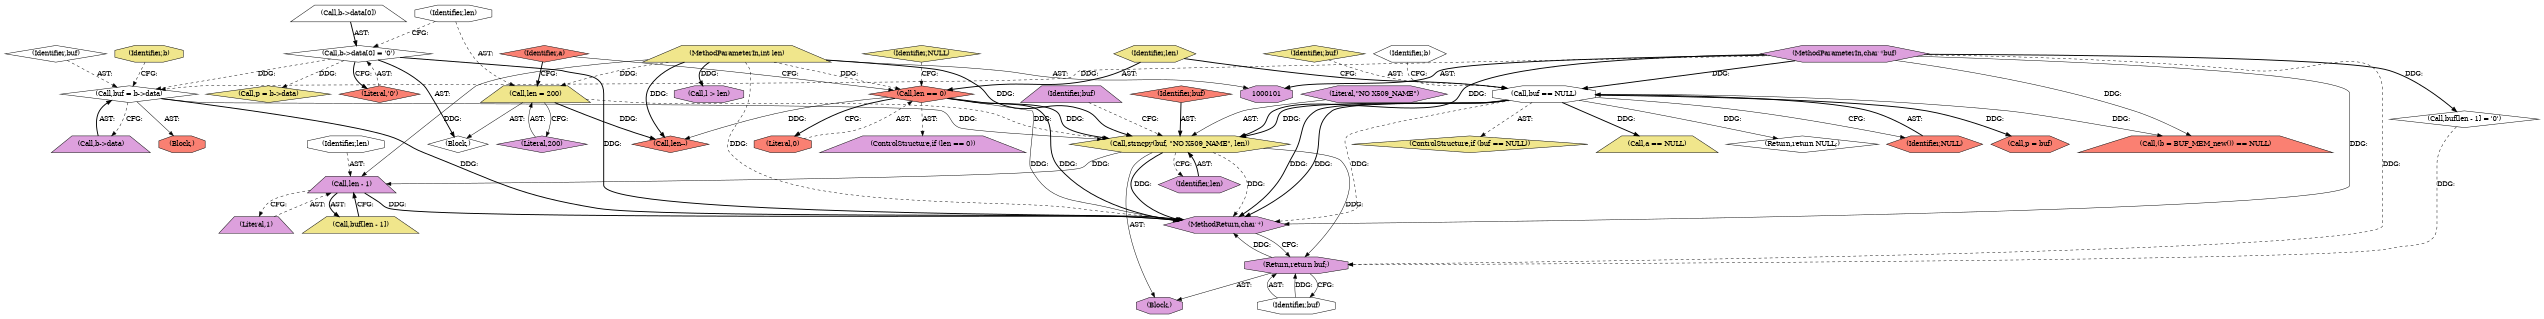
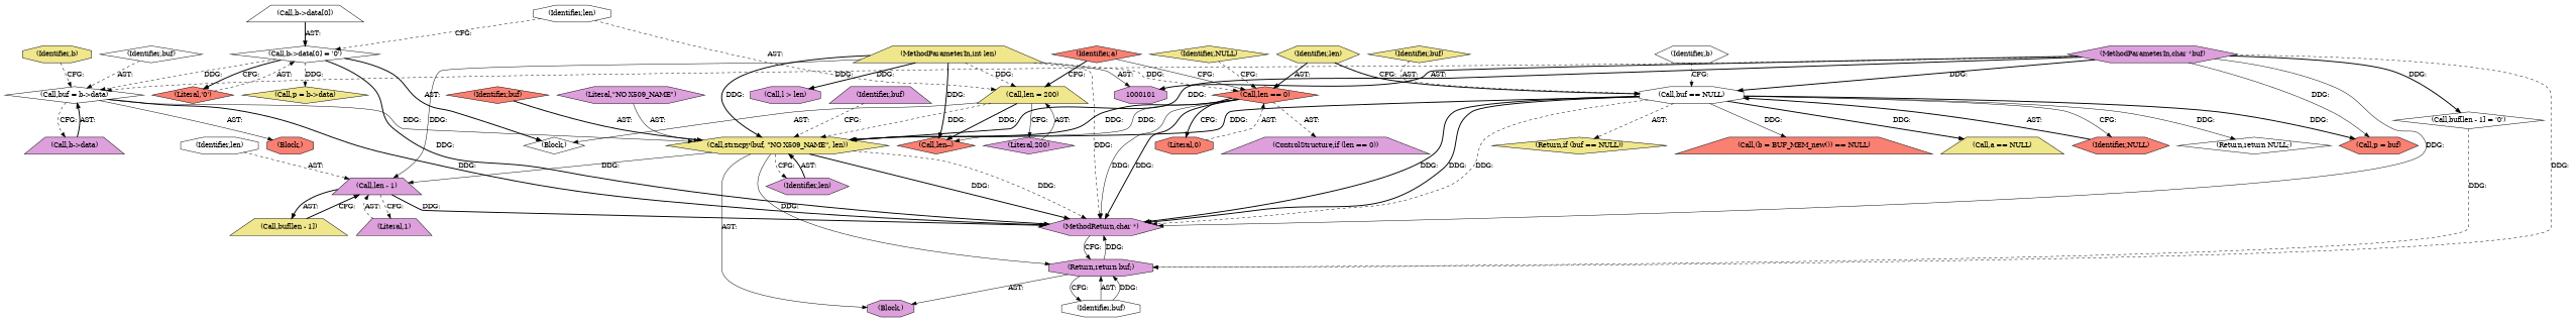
  digraph {
    node [fillcolor=plum shape=diamond style=filled]
    edge [style=bold]
    n1 [fillcolor=khaki label="(Call,strncpy(buf, \"NO X509_NAME\", len))" shape=hexagon]
    n2 [label="(Call,len - 1)" shape=trapezium]
    n3 [label="(Return,return buf;)" shape=octagon]
    n4 [label="(MethodReturn,char *)" shape=hexagon]
    n5 [label="(Identifier,len)" shape=hexagon]
    n6 [label="(Block,)" shape=octagon]
    n7 [label="(Literal,1)" shape=trapezium]
    n8 [fillcolor=khaki label="(Call,buf[len - 1])" shape=trapezium]
    n9 [fillcolor=white label="(Identifier,buf)" shape=octagon]
    n10 [fillcolor=white label="(Call,buf == NULL)" shape=octagon]
-   n11 [fillcolor=khaki label="(ControlStructure,if (buf == NULL))"]
+   n11 [fillcolor=khaki label="(Return,if (buf == NULL))"]
    n12 [fillcolor=salmon label="(Call,(b = BUF_MEM_new()) == NULL)" shape=trapezium]
    n13 [fillcolor=salmon label="(Identifier,NULL)" shape=hexagon]
    n14 [fillcolor=khaki label="(Call,a == NULL)" shape=trapezium]
    n15 [fillcolor=white label="(Return,return NULL;)"]
    n16 [fillcolor=salmon label="(Call,p = buf)" shape=hexagon]
    n17 [label="(MethodParameterIn,char *buf)" shape=hexagon]
    n18 [fillcolor=white label="(Call,buf = b->data)"]
    n19 [fillcolor=white label="(Call,buf[len - 1] = '\0')"]
    1000101 [shape=octagon]
    n21 [fillcolor=salmon label="(Block,)" shape=octagon]
    n22 [label="(Call,b->data)" shape=trapezium]
    n23 [fillcolor=white label="(Call,b->data[0] = '\0')"]
    n24 [fillcolor=salmon label="(Literal,'\0')"]
    n25 [fillcolor=khaki label="(Call,p = b->data)"]
    n26 [fillcolor=white label="(Block,)"]
    n27 [fillcolor=khaki label="(Call,len = 200)" shape=trapezium]
    n28 [fillcolor=salmon label="(Call,len--)"]
    n29 [label="(Literal,200)"]
    n30 [fillcolor=khaki label="(MethodParameterIn,int len)" shape=trapezium]
    n31 [fillcolor=salmon label="(Call,len == 0)"]
    n32 [label="(Call,l > len)" shape=octagon]
    n33 [fillcolor=salmon label="(Literal,0)" shape=octagon]
    n34 [label="(ControlStructure,if (len == 0))" shape=trapezium]
    n35 [label="(Identifier,buf)" shape=trapezium]
    n36 [fillcolor=white label="(Call,b->data[0])" shape=trapezium]
    n37 [fillcolor=khaki label="(Identifier,len)" shape=hexagon]
    n38 [fillcolor=white label="(Identifier,buf)"]
    n39 [fillcolor=salmon label="(Identifier,a)"]
    n40 [fillcolor=white label="(Identifier,len)" shape=octagon]
    n41 [fillcolor=salmon label="(Identifier,buf)"]
    n42 [label="(Literal,\"NO X509_NAME\")" shape=hexagon]
    n43 [fillcolor=khaki label="(Identifier,NULL)"]
    n44 [fillcolor=khaki label="(Identifier,buf)"]
    n45 [fillcolor=khaki label="(Identifier,b)" shape=octagon]
    n46 [fillcolor=white label="(Identifier,len)" shape=octagon]
    n47 [fillcolor=white label="(Identifier,b)" shape=hexagon]
    n1 -> n2 [label="DDG: " style=solid]
    n1 -> n3 [label="DDG: " style=solid]
    n1 -> n4 [label="DDG: " style=dashed]
    n1 -> n4 [label="DDG: "]
    n1 -> n5 [label="CFG: " style=dashed]
    n1 -> n6 [label="AST: " style=solid]
    n2 -> n4 [label="DDG: "]
    n2 -> n7 [label="CFG: " style=dashed]
    n2 -> n8 [label="AST: "]
    n3 -> n4 [label="DDG: " style=solid]
    n3 -> n6 [label="AST: " style=solid]
    n3 -> n9 [label="CFG: " style=solid]
    n4 -> n3 [label="CFG: " style=solid]
    n5 -> n1 [label="AST: "]
    n7 -> n2 [label="AST: " style=dashed]
    n8 -> n2 [label="CFG: "]
    n9 -> n3 [label="AST: " style=solid]
    n9 -> n3 [label="DDG: " style=solid]
    n10 -> n1 [label="DDG: "]
    n10 -> n4 [label="DDG: "]
    n10 -> n4 [label="DDG: "]
    n10 -> n4 [label="DDG: " style=dashed]
    n10 -> n11 [label="AST: " style=dashed]
    n10 -> n12 [label="DDG: " style=solid]
    n10 -> n13 [label="CFG: " style=solid]
    n10 -> n14 [label="DDG: "]
    n10 -> n15 [label="DDG: " style=solid]
    n10 -> n16 [label="DDG: "]
    n13 -> n10 [label="AST: "]
    n17 -> n1 [label="DDG: "]
    n17 -> n3 [label="DDG: " style=dashed]
    n17 -> n4 [label="DDG: " style=solid]
    n17 -> n10 [label="DDG: "]
-   n17 -> n12 [label="DDG: " style=solid]
+   n17 -> n16 [label="DDG: " style=solid]
    n17 -> n18 [label="DDG: " style=dashed]
    n17 -> n19 [label="DDG: "]
    n17 -> 1000101 [label="AST: "]
    n18 -> n1 [label="DDG: " style=solid]
    n18 -> n4 [label="DDG: "]
    n18 -> n21 [label="AST: " style=solid]
    n18 -> n22 [label="CFG: " style=dashed]
    n19 -> n3 [label="DDG: " style=dashed]
    n22 -> n18 [label="AST: "]
    n23 -> n4 [label="DDG: "]
    n23 -> n18 [label="DDG: " style=dashed]
    n23 -> n24 [label="CFG: "]
    n23 -> n25 [label="DDG: " style=dashed]
    n23 -> n26 [label="AST: "]
    n24 -> n23 [label="AST: " style=dashed]
    n27 -> n1 [label="DDG: " style=dashed]
    n27 -> n26 [label="AST: " style=solid]
    n27 -> n28 [label="DDG: "]
    n27 -> n29 [label="CFG: " style=solid]
    n29 -> n27 [label="AST: " style=solid]
    n30 -> n1 [label="DDG: "]
    n30 -> n2 [label="DDG: " style=solid]
    n30 -> n4 [label="DDG: " style=dashed]
    n30 -> 1000101 [label="AST: " style=solid]
    n30 -> n27 [label="DDG: " style=dashed]
    n30 -> n28 [label="DDG: "]
    n30 -> n31 [label="DDG: " style=dashed]
    n30 -> n32 [label="DDG: "]
    n31 -> n1 [label="DDG: "]
    n31 -> n4 [label="DDG: " style=solid]
    n31 -> n4 [label="DDG: "]
    n31 -> n28 [label="DDG: " style=solid]
    n31 -> n33 [label="CFG: "]
    n31 -> n34 [label="AST: " style=dashed]
    n33 -> n31 [label="AST: " style=dashed]
    n35 -> n1 [label="CFG: " style=dashed]
    n36 -> n23 [label="AST: "]
    n37 -> n10 [label="CFG: "]
    n37 -> n31 [label="AST: "]
    n38 -> n18 [label="AST: " style=dashed]
    n39 -> n27 [label="CFG: "]
    n39 -> n31 [label="CFG: " style=solid]
    n40 -> n2 [label="AST: " style=dashed]
    n41 -> n1 [label="AST: "]
    n42 -> n1 [label="AST: " style=solid]
    n43 -> n31 [label="CFG: " style=dashed]
    n44 -> n10 [label="AST: " style=dashed]
    n45 -> n18 [label="CFG: " style=dashed]
    n46 -> n23 [label="CFG: " style=dashed]
    n46 -> n27 [label="AST: " style=dashed]
    n47 -> n10 [label="CFG: " style=dashed]
  }
